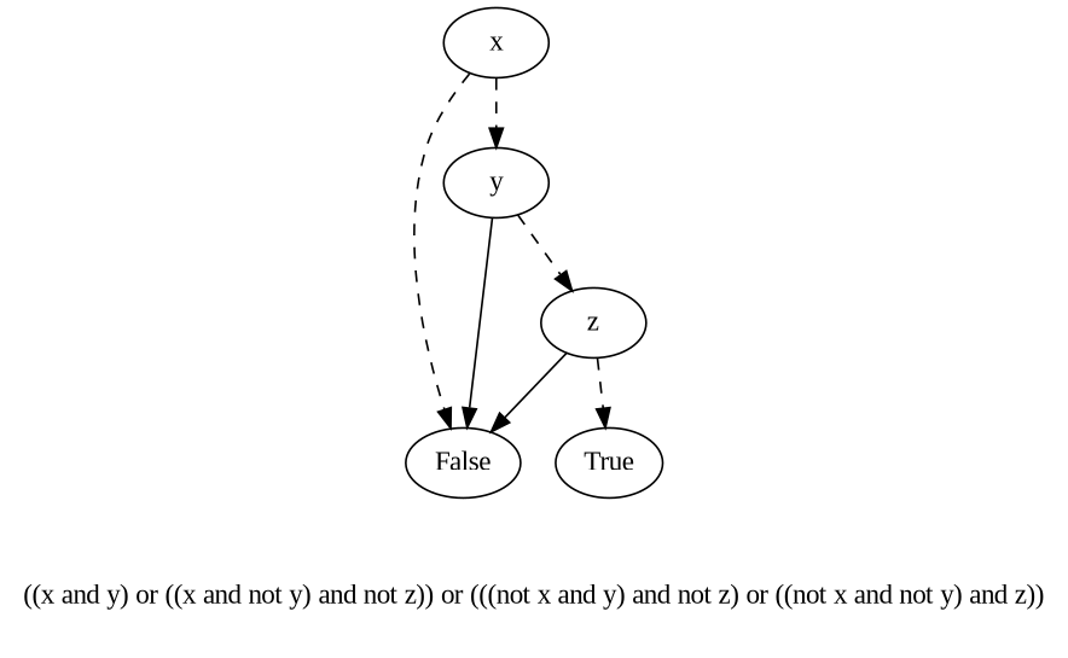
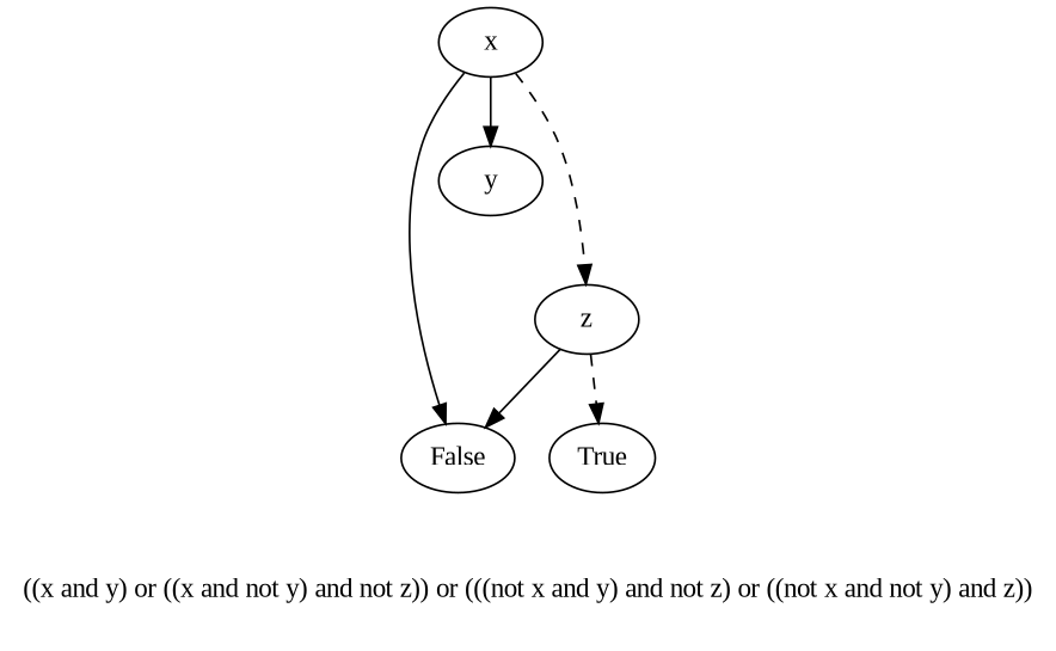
  digraph {
    fontname="Liberation Serif"
    label="((x and y) or ((x and not y) and not z)) or (((not x and y) and not z) or ((not x and not y) and z))\n\n"
    node [fontname="Liberation Serif"]
    edge [fontcolor=gray fontname="Liberation Serif" style=dashed]
    n1 [label=x]
    n2 [label=y]
    n3 [label=False]
    n4 [label=z]
    n5 [label=True]
-   n1 -> n2
-   n1 -> n3
-   n2 -> n3 [style=""]
-   n2 -> n4
+   n1 -> n2 [style=solid]
+   n1 -> n3 [style=""]
+   n1 -> n4
    n4 -> n3 [style=solid]
    n4 -> n5
  }
